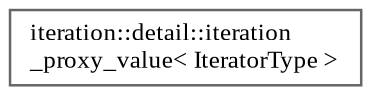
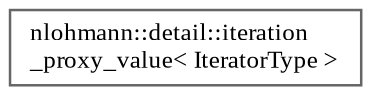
  digraph {
    rankdir=LR
    fontname="Liberation Serif"
-   n1 [color=grey40 fillcolor=white fontname="Liberation Serif" fontsize=10 height=0.2 label="iteration::detail::iteration\l_proxy_value\< IteratorType \>" shape=box style=filled width=0.4]
+   n1 [color=grey40 fillcolor=white fontname="Liberation Serif" fontsize=10 height=0.2 label="nlohmann::detail::iteration\l_proxy_value\< IteratorType \>" shape=box style=filled width=0.4]
  }
